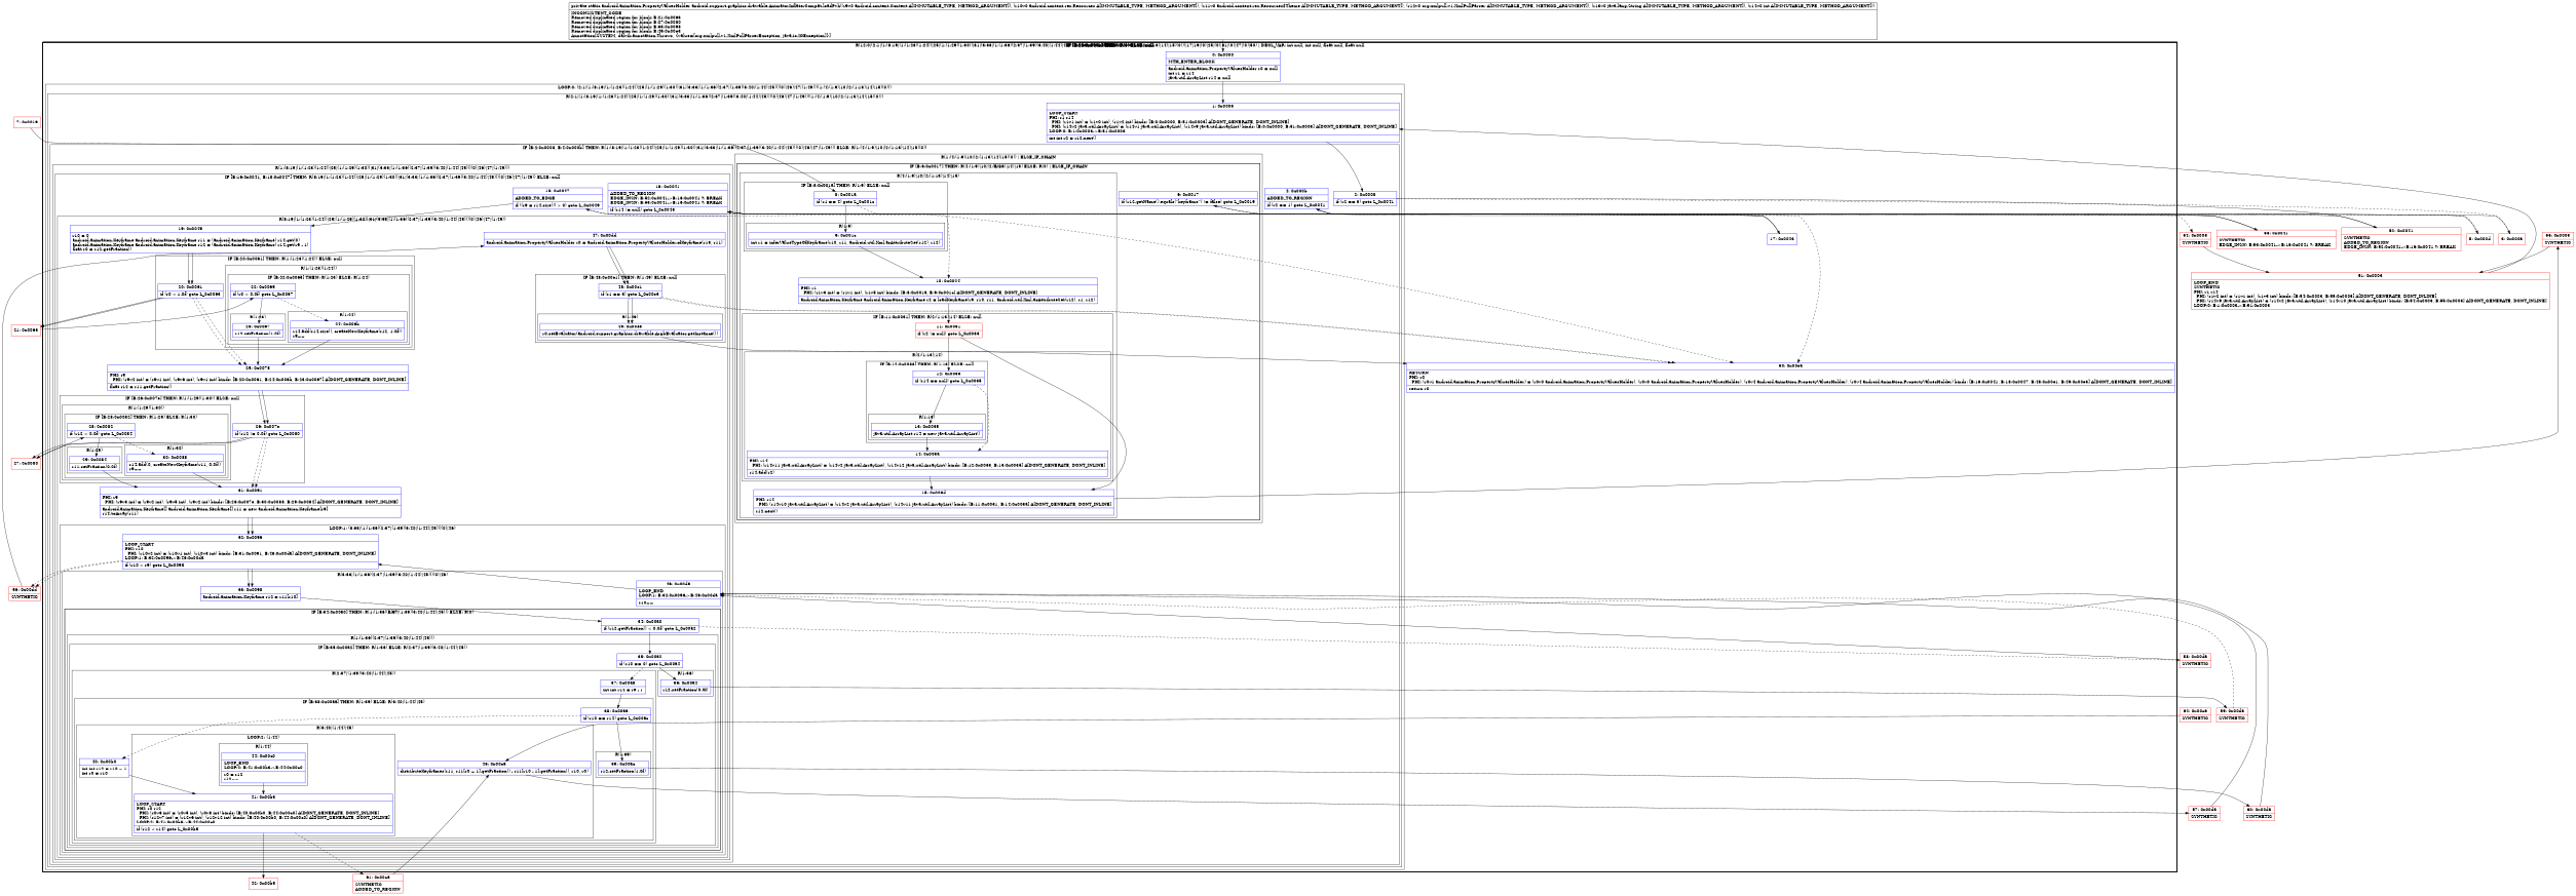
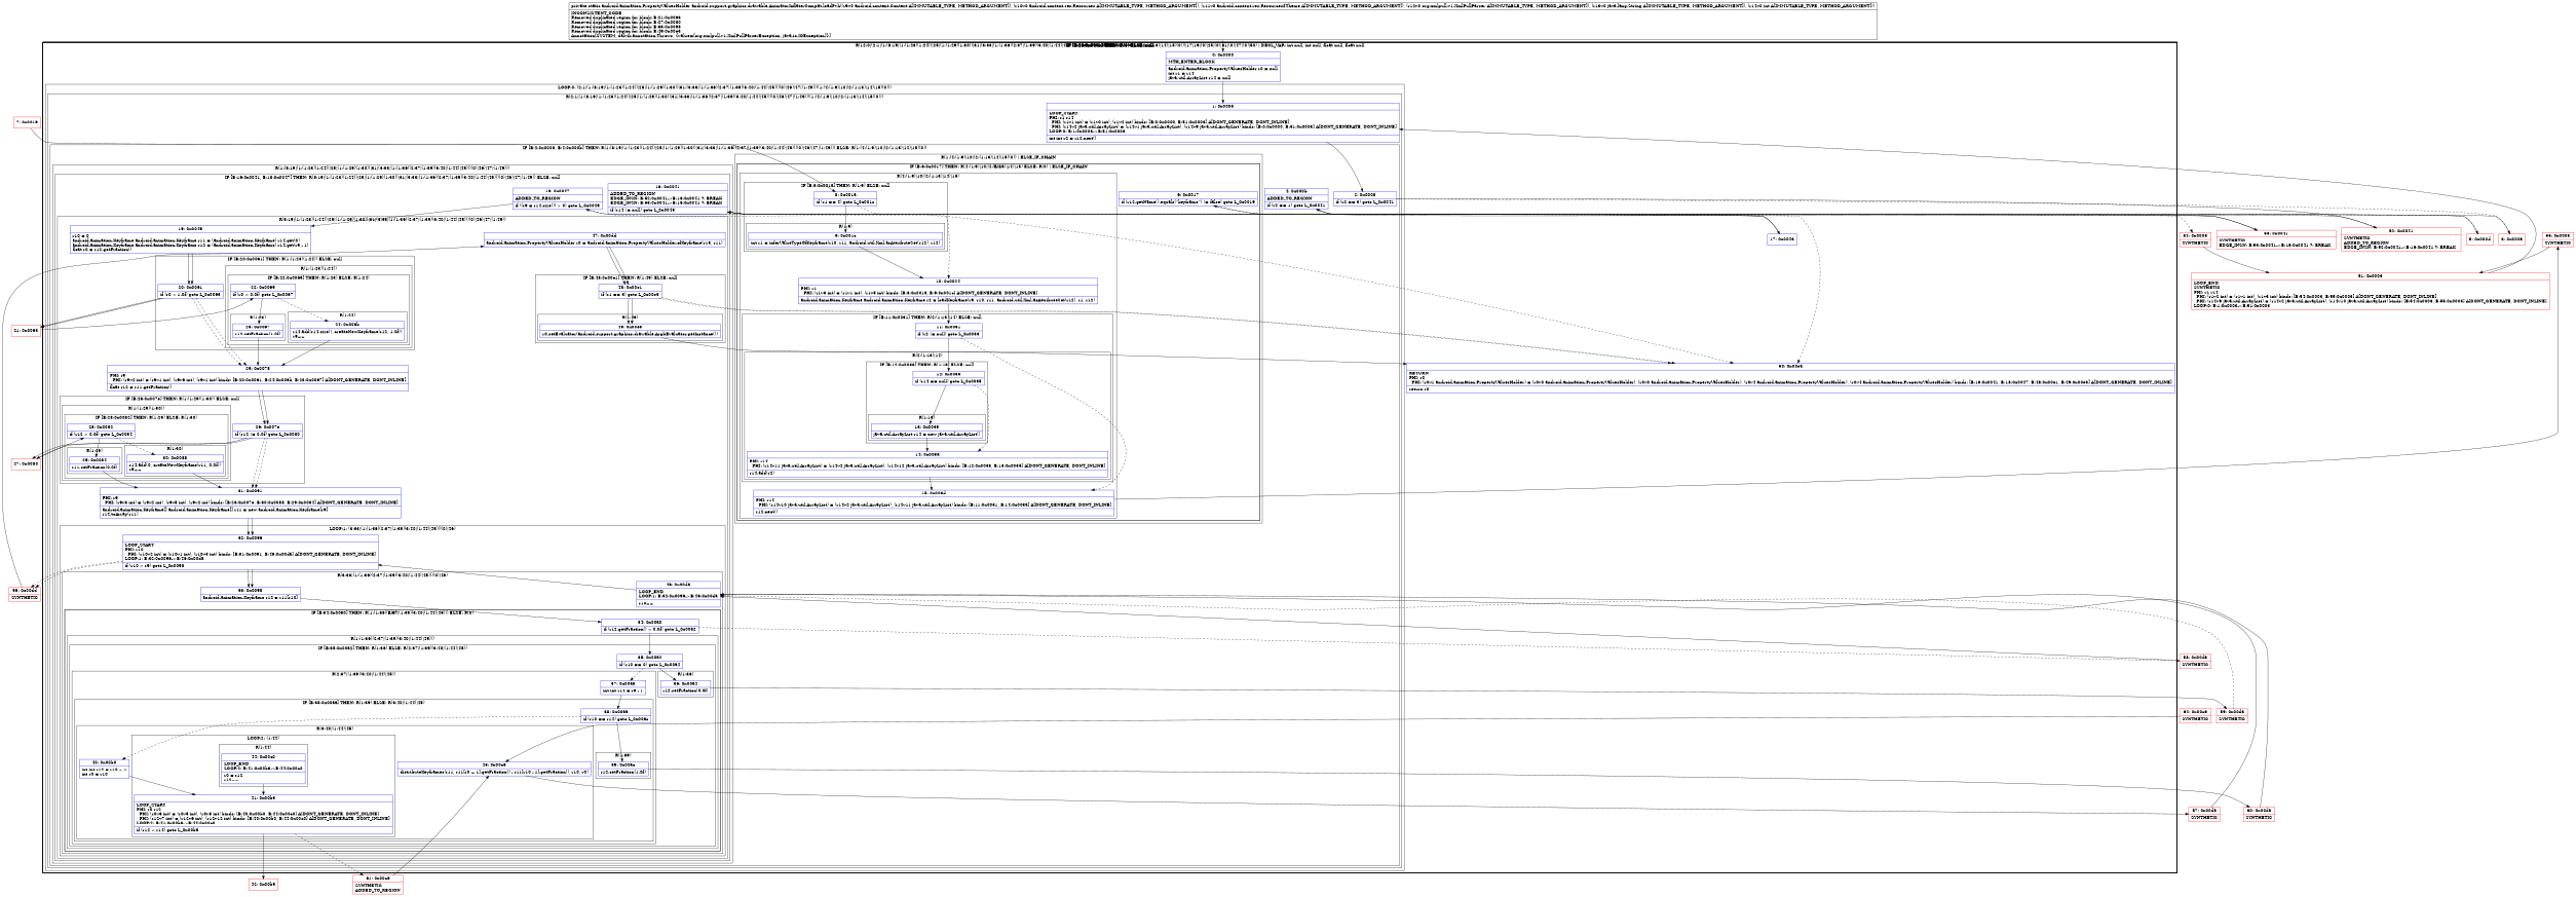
  digraph {
    node [color=blue shape=record]
    n1 [label="{23\:\ 0x0067|r12.setFraction(1.0f)\l}"]
    n2 [label="{24\:\ 0x006b|r14.add(r14.size(), createNewKeyframe(r12, 1.0f))\lr9++\l}"]
    n3 [label="{22\:\ 0x0065|if (r0 \< 0.0f) goto L_0x0067\l}"]
    n4 [label="{20\:\ 0x0061|if (r0 \< 1.0f) goto L_0x0063\l}"]
    n5 [label="{29\:\ 0x0084|r11.setFraction(0.0f)\l}"]
    n6 [label="{30\:\ 0x0088|r14.add(0, createNewKeyframe(r11, 0.0f))\lr9++\l}"]
    n7 [label="{28\:\ 0x0082|if (r12 \< 0.0f) goto L_0x0084\l}"]
    n8 [label="{26\:\ 0x007e|if (r12 != 0.0f) goto L_0x0080\l}"]
    n9 [label="{36\:\ 0x00a4|r12.setFraction(0.0f)\l}"]
    n10 [label="{39\:\ 0x00ac|r12.setFraction(1.0f)\l}"]
    n11 [label="{44\:\ 0x00c0|LOOP_END\lLOOP:2: B:41:0x00b3\-\>B:44:0x00c0\l|r0 = r12\lr12++\l}"]
    n12 [label="{41\:\ 0x00b3|LOOP_START\lPHI: r0 r12 \l  PHI: (r0v6 int) = (r0v5 int), (r0v8 int) binds: [B:40:0x00b0, B:44:0x00c0] A[DONT_GENERATE, DONT_INLINE]\l  PHI: (r12v7 int) = (r12v6 int), (r12v12 int) binds: [B:40:0x00b0, B:44:0x00c0] A[DONT_GENERATE, DONT_INLINE]\lLOOP:2: B:41:0x00b3\-\>B:44:0x00c0\l|if (r12 \< r14) goto L_0x00b5\l}"]
    n13 [label="{40\:\ 0x00b0|int int r12 = r10 + 1\lint r0 = r10\l}"]
    n14 [label="{45\:\ 0x00c6|distributeKeyframes(r11, r11[r0 + 1].getFraction() \- r11[r10 \- 1].getFraction(), r10, r0)\l}"]
    n15 [label="{38\:\ 0x00aa|if (r10 == r14) goto L_0x00ac\l}"]
    n16 [label="{37\:\ 0x00a8|int int r14 = r9 \- 1\l}"]
    n17 [label="{35\:\ 0x00a2|if (r10 == 0) goto L_0x00a4\l}"]
    n18 [label="{34\:\ 0x00a0|if (r12.getFraction() \< 0.0f) goto L_0x00a2\l}"]
    n19 [label="{33\:\ 0x0098|android.animation.Keyframe r12 = r11[r10]\l}"]
    n20 [label="{46\:\ 0x00da|LOOP_END\lLOOP:1: B:32:0x0096\-\>B:46:0x00da\l|r10++\l}"]
    n21 [label="{32\:\ 0x0096|LOOP_START\lPHI: r10 \l  PHI: (r10v2 int) = (r10v1 int), (r10v3 int) binds: [B:31:0x0091, B:46:0x00da] A[DONT_GENERATE, DONT_INLINE]\lLOOP:1: B:32:0x0096\-\>B:46:0x00da\l|if (r10 \< r9) goto L_0x0098\l}"]
    n22 [label="{49\:\ 0x00e3|r0.setEvaluator(android.support.graphics.drawable.ArgbEvaluator.getInstance())\l}"]
    n23 [label="{48\:\ 0x00e1|if (r1 == 3) goto L_0x00e3\l}"]
    n24 [label="{19\:\ 0x0049|r10 = 0\landroid.animation.Keyframe android.animation.Keyframe r11 = (android.animation.Keyframe) r14.get(0)\landroid.animation.Keyframe android.animation.Keyframe r12 = (android.animation.Keyframe) r14.get(r9 \- 1)\lfloat r0 = r12.getFraction()\l}"]
    n25 [label="{25\:\ 0x0078|PHI: r9 \l  PHI: (r9v2 int) = (r9v1 int), (r9v6 int), (r9v1 int) binds: [B:20:0x0061, B:24:0x006b, B:23:0x0067] A[DONT_GENERATE, DONT_INLINE]\l|float r12 = r11.getFraction()\l}"]
    n26 [label="{31\:\ 0x0091|PHI: r9 \l  PHI: (r9v3 int) = (r9v2 int), (r9v5 int), (r9v2 int) binds: [B:26:0x007e, B:30:0x0088, B:29:0x0084] A[DONT_GENERATE, DONT_INLINE]\l|android.animation.Keyframe[] android.animation.Keyframe[] r11 = new android.animation.Keyframe[r9]\lr14.toArray(r11)\l}"]
    n27 [label="{47\:\ 0x00dd|android.animation.PropertyValuesHolder r0 = android.animation.PropertyValuesHolder.ofKeyframe(r13, r11)\l}"]
    n28 [label="{16\:\ 0x0041|ADDED_TO_REGION\lEDGE_INSN: B:52:0x0041\-\>B:16:0x0041 ?: BREAK  \lEDGE_INSN: B:53:0x0041\-\>B:16:0x0041 ?: BREAK  \l|if (r14 != null) goto L_0x0043\l}"]
-   n29 [label="{18\:\ 0x0047|ADDED_TO_EDGE\l|if ((r9 = r14.size()) \> 0) goto L_0x0049\l}"]
+   n29 [label="{18\:\ 0x0047|ADDED_TO_REGION\l|if ((r9 = r14.size()) \> 0) goto L_0x0049\l}"]
    n30 [label="{9\:\ 0x001c|int r1 = inferValueTypeOfKeyframe(r10, r11, android.util.Xml.asAttributeSet(r12), r12)\l}"]
    n31 [label="{8\:\ 0x001a|if (r1 == 4) goto L_0x001c\l}"]
    n32 [label="{13\:\ 0x0035|java.util.ArrayList r14 = new java.util.ArrayList()\l}"]
    n33 [label="{12\:\ 0x0033|if (r14 == null) goto L_0x0035\l}"]
    n34 [label="{14\:\ 0x003a|PHI: r14 \l  PHI: (r14v11 java.util.ArrayList) = (r14v2 java.util.ArrayList), (r14v12 java.util.ArrayList) binds: [B:12:0x0033, B:13:0x0035] A[DONT_GENERATE, DONT_INLINE]\l|r14.add(r2)\l}"]
-   n35 [color=red label="{11\:\ 0x0031|if (r2 != null) goto L_0x0033\l}"]
+   n35 [label="{11\:\ 0x0031|if (r2 != null) goto L_0x0033\l}"]
    n36 [label="{10\:\ 0x0024|PHI: r1 \l  PHI: (r1v3 int) = (r1v1 int), (r1v5 int) binds: [B:8:0x001a, B:9:0x001c] A[DONT_GENERATE, DONT_INLINE]\l|android.animation.Keyframe android.animation.Keyframe r2 = loadKeyframe(r9, r10, r11, android.util.Xml.asAttributeSet(r12), r1, r12)\l}"]
    n37 [label="{15\:\ 0x003d|PHI: r14 \l  PHI: (r14v10 java.util.ArrayList) = (r14v2 java.util.ArrayList), (r14v11 java.util.ArrayList) binds: [B:11:0x0031, B:14:0x003a] A[DONT_GENERATE, DONT_INLINE]\l|r12.next()\l}"]
    n38 [label="{6\:\ 0x0017|if (r12.getName().equals(\"keyframe\") != false) goto L_0x0019\l}"]
    n39 [label="{2\:\ 0x0008|if (r2 == 3) goto L_0x0041\l}"]
    n40 [label="{4\:\ 0x000b|ADDED_TO_REGION\l|if (r2 == 1) goto L_0x0041\l}"]
    n41 [label="{1\:\ 0x0003|LOOP_START\lPHI: r1 r14 \l  PHI: (r1v1 int) = (r1v0 int), (r1v2 int) binds: [B:0:0x0000, B:51:0x0003] A[DONT_GENERATE, DONT_INLINE]\l  PHI: (r14v2 java.util.ArrayList) = (r14v1 java.util.ArrayList), (r14v9 java.util.ArrayList) binds: [B:0:0x0000, B:51:0x0003] A[DONT_GENERATE, DONT_INLINE]\lLOOP:0: B:1:0x0003\-\>B:51:0x0003\l|int int r2 = r12.next()\l}"]
    n42 [label="{0\:\ 0x0000|MTH_ENTER_BLOCK\l|android.animation.PropertyValuesHolder r0 = null\lint r1 = r14\ljava.util.ArrayList r14 = null\l}"]
    n43 [label="{17\:\ 0x0043}"]
    n44 [label="{50\:\ 0x00ea|RETURN\lPHI: r0 \l  PHI: (r0v1 android.animation.PropertyValuesHolder) = (r0v0 android.animation.PropertyValuesHolder), (r0v0 android.animation.PropertyValuesHolder), (r0v4 android.animation.PropertyValuesHolder), (r0v4 android.animation.PropertyValuesHolder) binds: [B:16:0x0041, B:18:0x0047, B:48:0x00e1, B:49:0x00e3] A[DONT_GENERATE, DONT_INLINE]\l|return r0\l}"]
    n45 [color=red label="{21\:\ 0x0063}"]
    n46 [color=red label="{27\:\ 0x0080}"]
    n47 [color=red label="{59\:\ 0x00da|SYNTHETIC\l}"]
    n48 [color=red label="{60\:\ 0x00da|SYNTHETIC\l}"]
    n49 [color=red label="{42\:\ 0x00b5}"]
    n50 [color=red label="{61\:\ 0x00c6|SYNTHETIC\lADDED_TO_REGION\l}"]
    n51 [color=red label="{57\:\ 0x00da|SYNTHETIC\l}"]
    n52 [color=red label="{58\:\ 0x00da|SYNTHETIC\l}"]
    n53 [color=red label="{56\:\ 0x00dd|SYNTHETIC\l}"]
    n54 [color=red label="{55\:\ 0x0003|SYNTHETIC\l}"]
    n55 [color=red label="{54\:\ 0x0003|SYNTHETIC\l}"]
    n56 [color=red label="{3\:\ 0x000a}"]
    n57 [color=red label="{52\:\ 0x0041|SYNTHETIC\lADDED_TO_REGION\lEDGE_INSN: B:52:0x0041\-\>B:16:0x0041 ?: BREAK  \l}"]
    n58 [color=red label="{5\:\ 0x000d}"]
    n59 [color=red label="{53\:\ 0x0041|SYNTHETIC\lEDGE_INSN: B:53:0x0041\-\>B:16:0x0041 ?: BREAK  \l}"]
    n60 [color=red label="{7\:\ 0x0019}"]
    n61 [color=red label="{51\:\ 0x0003|LOOP_END\lSYNTHETIC\lPHI: r1 r14 \l  PHI: (r1v2 int) = (r1v1 int), (r1v3 int) binds: [B:54:0x0003, B:55:0x0003] A[DONT_GENERATE, DONT_INLINE]\l  PHI: (r14v9 java.util.ArrayList) = (r14v2 java.util.ArrayList), (r14v10 java.util.ArrayList) binds: [B:54:0x0003, B:55:0x0003] A[DONT_GENERATE, DONT_INLINE]\lLOOP:0: B:1:0x0003\-\>B:51:0x0003\l}"]
    n62 [color=red label="{62\:\ 0x00c6|SYNTHETIC\l}"]
    n63 [label="{private static android.animation.PropertyValuesHolder android.support.graphics.drawable.AnimatorInflaterCompat.loadPvh((r9v0 android.content.Context A[IMMUTABLE_TYPE, METHOD_ARGUMENT]), (r10v0 android.content.res.Resources A[IMMUTABLE_TYPE, METHOD_ARGUMENT]), (r11v0 android.content.res.Resources$Theme A[IMMUTABLE_TYPE, METHOD_ARGUMENT]), (r12v0 org.xmlpull.v1.XmlPullParser A[IMMUTABLE_TYPE, METHOD_ARGUMENT]), (r13v0 java.lang.String A[IMMUTABLE_TYPE, METHOD_ARGUMENT]), (r14v0 int A[IMMUTABLE_TYPE, METHOD_ARGUMENT]))  | INCONSISTENT_CODE\lRemoved duplicated region for block: B:21:0x0063 \lRemoved duplicated region for block: B:27:0x0080 \lRemoved duplicated region for block: B:33:0x0098 \lRemoved duplicated region for block: B:49:0x00e3 \lAnnotation[SYSTEM, dalvik.annotation.Throws, \{value=[org.xmlpull.v1.XmlPullParserException, java.io.IOException]\}]\l}" color=""]
    subgraph cluster_1 {
      label="R(12:0|(2:1|(1:(8:19|(1:(1:23)(1:24))|25|(1:(1:29)(1:30))|31|(3:33|(1:(1:36)(2:37|(1:39)(3:40|(1:44)|45)))(0)|46)|47|(1:49)))(1:(4:(1:9)|10|(2:(1:13)|14)|15)(0)))|17|19|(0)|25|(0)|31|(0)|47|(0)|50) | DECL_VAR: int null, int null, float null, float null\l"
      n42
      n43
      n44
      subgraph cluster_2 {
        label="LOOP:0: (2:1|(1:(8:19|(1:(1:23)(1:24))|25|(1:(1:29)(1:30))|31|(3:33|(1:(1:36)(2:37|(1:39)(3:40|(1:44)|45)))(0)|46)|47|(1:49)))(1:(4:(1:9)|10|(2:(1:13)|14)|15)(0)))"
        subgraph cluster_3 {
          label="R(2:1|(1:(8:19|(1:(1:23)(1:24))|25|(1:(1:29)(1:30))|31|(3:33|(1:(1:36)(2:37|(1:39)(3:40|(1:44)|45)))(0)|46)|47|(1:49)))(1:(4:(1:9)|10|(2:(1:13)|14)|15)(0)))"
          n41
          subgraph cluster_4 {
            label="IF [B:2:0x0008, B:4:0x000b] THEN: R(1:(8:19|(1:(1:23)(1:24))|25|(1:(1:29)(1:30))|31|(3:33|(1:(1:36)(2:37|(1:39)(3:40|(1:44)|45)))(0)|46)|47|(1:49))) ELSE: R(1:(4:(1:9)|10|(2:(1:13)|14)|15)(0))"
            n39
            n40
            subgraph cluster_5 {
              label="R(1:(8:19|(1:(1:23)(1:24))|25|(1:(1:29)(1:30))|31|(3:33|(1:(1:36)(2:37|(1:39)(3:40|(1:44)|45)))(0)|46)|47|(1:49)))"
              subgraph cluster_6 {
                label="IF [B:16:0x0041, B:18:0x0047] THEN: R(8:19|(1:(1:23)(1:24))|25|(1:(1:29)(1:30))|31|(3:33|(1:(1:36)(2:37|(1:39)(3:40|(1:44)|45)))(0)|46)|47|(1:49)) ELSE: null"
                n28
                n29
                subgraph cluster_7 {
                  label="R(8:19|(1:(1:23)(1:24))|25|(1:(1:29)(1:30))|31|(3:33|(1:(1:36)(2:37|(1:39)(3:40|(1:44)|45)))(0)|46)|47|(1:49))"
                  n24
                  n25
                  n26
                  n27
                  subgraph cluster_8 {
                    label="IF [B:20:0x0061] THEN: R(1:(1:23)(1:24)) ELSE: null"
                    n4
                    subgraph cluster_9 {
                      label="R(1:(1:23)(1:24))"
                      subgraph cluster_10 {
                        label="IF [B:22:0x0065] THEN: R(1:23) ELSE: R(1:24)"
                        n3
                        subgraph cluster_11 {
                          label="R(1:23)"
                          n1
                        }
                        subgraph cluster_12 {
                          label="R(1:24)"
                          n2
                        }
                      }
                    }
                  }
                  subgraph cluster_13 {
                    label="IF [B:26:0x007e] THEN: R(1:(1:29)(1:30)) ELSE: null"
                    n8
                    subgraph cluster_14 {
                      label="R(1:(1:29)(1:30))"
                      subgraph cluster_15 {
                        label="IF [B:28:0x0082] THEN: R(1:29) ELSE: R(1:30)"
                        n7
                        subgraph cluster_16 {
                          label="R(1:29)"
                          n5
                        }
                        subgraph cluster_17 {
                          label="R(1:30)"
                          n6
                        }
                      }
                    }
                  }
                  subgraph cluster_18 {
                    label="LOOP:1: (3:33|(1:(1:36)(2:37|(1:39)(3:40|(1:44)|45)))(0)|46)"
                    n21
                    subgraph cluster_19 {
                      label="R(3:33|(1:(1:36)(2:37|(1:39)(3:40|(1:44)|45)))(0)|46)"
                      n19
                      n20
                      subgraph cluster_20 {
                        label="IF [B:34:0x00a0] THEN: R(1:(1:36)(2:37|(1:39)(3:40|(1:44)|45))) ELSE: R(0)"
                        n18
                        subgraph cluster_21 {
                          label="R(1:(1:36)(2:37|(1:39)(3:40|(1:44)|45)))"
                          subgraph cluster_22 {
                            label="IF [B:35:0x00a2] THEN: R(1:36) ELSE: R(2:37|(1:39)(3:40|(1:44)|45))"
                            n17
                            subgraph cluster_23 {
                              label="R(1:36)"
                              n9
                            }
                            subgraph cluster_24 {
                              label="R(2:37|(1:39)(3:40|(1:44)|45))"
                              n16
                              subgraph cluster_25 {
                                label="IF [B:38:0x00aa] THEN: R(1:39) ELSE: R(3:40|(1:44)|45)"
                                n15
                                subgraph cluster_26 {
                                  label="R(1:39)"
                                  n10
                                }
                                subgraph cluster_27 {
                                  label="R(3:40|(1:44)|45)"
                                  n13
                                  n14
                                  subgraph cluster_28 {
                                    label="LOOP:2: (1:44)"
                                    n12
                                    subgraph cluster_29 {
                                      label="R(1:44)"
                                      n11
                                    }
                                  }
                                }
                              }
                            }
                          }
                        }
                        subgraph cluster_30 {
                          label="R(0)"
                        }
                      }
                    }
                  }
                  subgraph cluster_31 {
                    label="IF [B:48:0x00e1] THEN: R(1:49) ELSE: null"
                    n23
                    subgraph cluster_32 {
                      label="R(1:49)"
                      n22
                    }
                  }
                }
              }
            }
            subgraph cluster_33 {
              label="R(1:(4:(1:9)|10|(2:(1:13)|14)|15)(0)) | ELSE_IF_CHAIN\l"
              subgraph cluster_34 {
                label="IF [B:6:0x0017] THEN: R(4:(1:9)|10|(2:(1:13)|14)|15) ELSE: R(0) | ELSE_IF_CHAIN\l"
                n38
                subgraph cluster_35 {
                  label="R(4:(1:9)|10|(2:(1:13)|14)|15)"
                  n36
                  n37
                  subgraph cluster_36 {
                    label="IF [B:8:0x001a] THEN: R(1:9) ELSE: null"
                    n31
                    subgraph cluster_37 {
                      label="R(1:9)"
                      n30
                    }
                  }
                  subgraph cluster_38 {
                    label="IF [B:11:0x0031] THEN: R(2:(1:13)|14) ELSE: null"
                    n35
                    subgraph cluster_39 {
                      label="R(2:(1:13)|14)"
                      n34
                      subgraph cluster_40 {
                        label="IF [B:12:0x0033] THEN: R(1:13) ELSE: null"
                        n33
                        subgraph cluster_41 {
                          label="R(1:13)"
                          n32
                        }
                      }
                    }
                  }
                }
                subgraph cluster_42 {
                  label="R(0)"
                }
              }
            }
          }
        }
      }
      subgraph cluster_43 {
        label="IF [B:48:0x00e1] THEN: R(0) ELSE: null"
        subgraph cluster_44 {
          label="R(0)"
        }
      }
      subgraph cluster_45 {
        label="IF [B:20:0x0061] THEN: R(0) ELSE: null"
        subgraph cluster_46 {
          label="R(0)"
        }
      }
      subgraph cluster_47 {
        label="IF [B:26:0x007e] THEN: R(0) ELSE: null"
        subgraph cluster_48 {
          label="R(0)"
        }
      }
      subgraph cluster_49 {
        label="LOOP:1: (0)"
        subgraph cluster_50 {
          label="R(0)"
        }
      }
    }
    n1 -> n25
    n2 -> n25
    n3 -> n1
    n3 -> n2 [style=dashed]
    n4 -> n25 [style=dashed]
    n4 -> n25 [style=dashed]
    n4 -> n45
    n4 -> n45
    n5 -> n26
    n6 -> n26
    n7 -> n5
    n7 -> n6 [style=dashed]
    n8 -> n26 [style=dashed]
    n8 -> n26 [style=dashed]
    n8 -> n46
    n8 -> n46
    n9 -> n47
    n10 -> n48
    n11 -> n12
    n12 -> n49
    n12 -> n50 [style=dashed]
    n13 -> n12
    n14 -> n51
    n15 -> n10
    n15 -> n13 [style=dashed]
    n16 -> n15
    n17 -> n9
    n17 -> n16 [style=dashed]
    n18 -> n17
    n18 -> n52 [style=dashed]
    n19 -> n18
    n20 -> n21
    n21 -> n19
    n21 -> n19
    n21 -> n53 [style=dashed]
    n21 -> n53 [style=dashed]
    n22 -> n44
    n23 -> n22
    n23 -> n22
    n23 -> n44 [style=dashed]
    n23 -> n44 [style=dashed]
    n24 -> n4
    n24 -> n4
    n25 -> n8
    n25 -> n8
    n26 -> n21
    n26 -> n21
    n27 -> n23
    n27 -> n23
    n28 -> n43
    n28 -> n44 [style=dashed]
    n29 -> n24
    n29 -> n44 [style=dashed]
    n30 -> n36
    n31 -> n30
    n31 -> n36 [style=dashed]
    n32 -> n34
    n33 -> n32
    n33 -> n34 [style=dashed]
    n34 -> n37
    n35 -> n33
-   n35 -> n37 [style=solid]
+   n35 -> n37 [style=dashed]
    n36 -> n35
    n37 -> n54
    n38 -> n55 [style=dashed]
    n39 -> n56 [style=dashed]
    n39 -> n57
    n40 -> n58 [style=dashed]
    n40 -> n59
    n41 -> n39
    n42 -> n41
    n43 -> n29
    n45 -> n3
    n46 -> n7
    n47 -> n20 [style=dashed]
    n48 -> n20
    n50 -> n14
    n51 -> n20
    n52 -> n20
    n53 -> n27
    n54 -> n61
    n55 -> n61
    n56 -> n40
    n57 -> n28
    n58 -> n38
    n59 -> n28
    n60 -> n31
    n61 -> n41
    n62 -> n14
    n63 -> n42
  }
